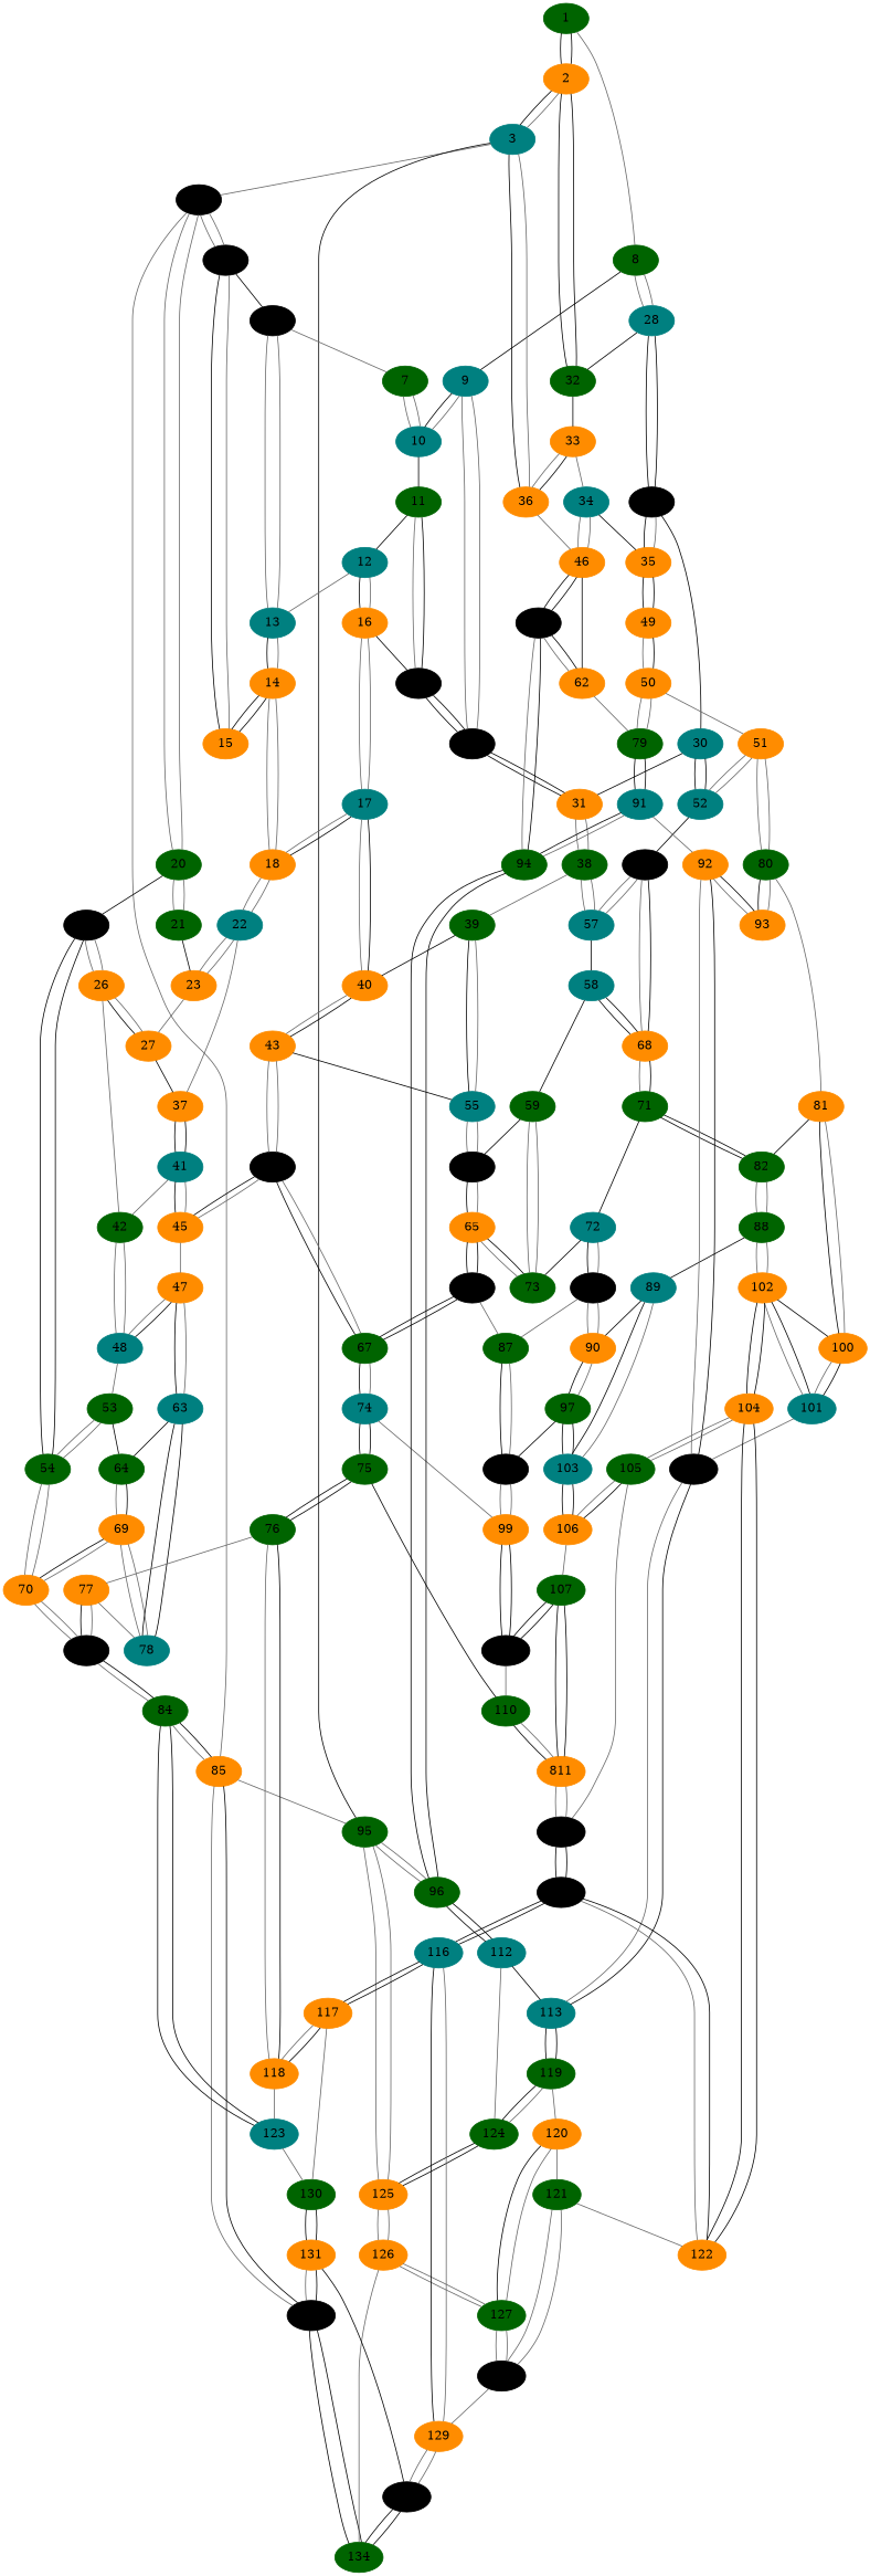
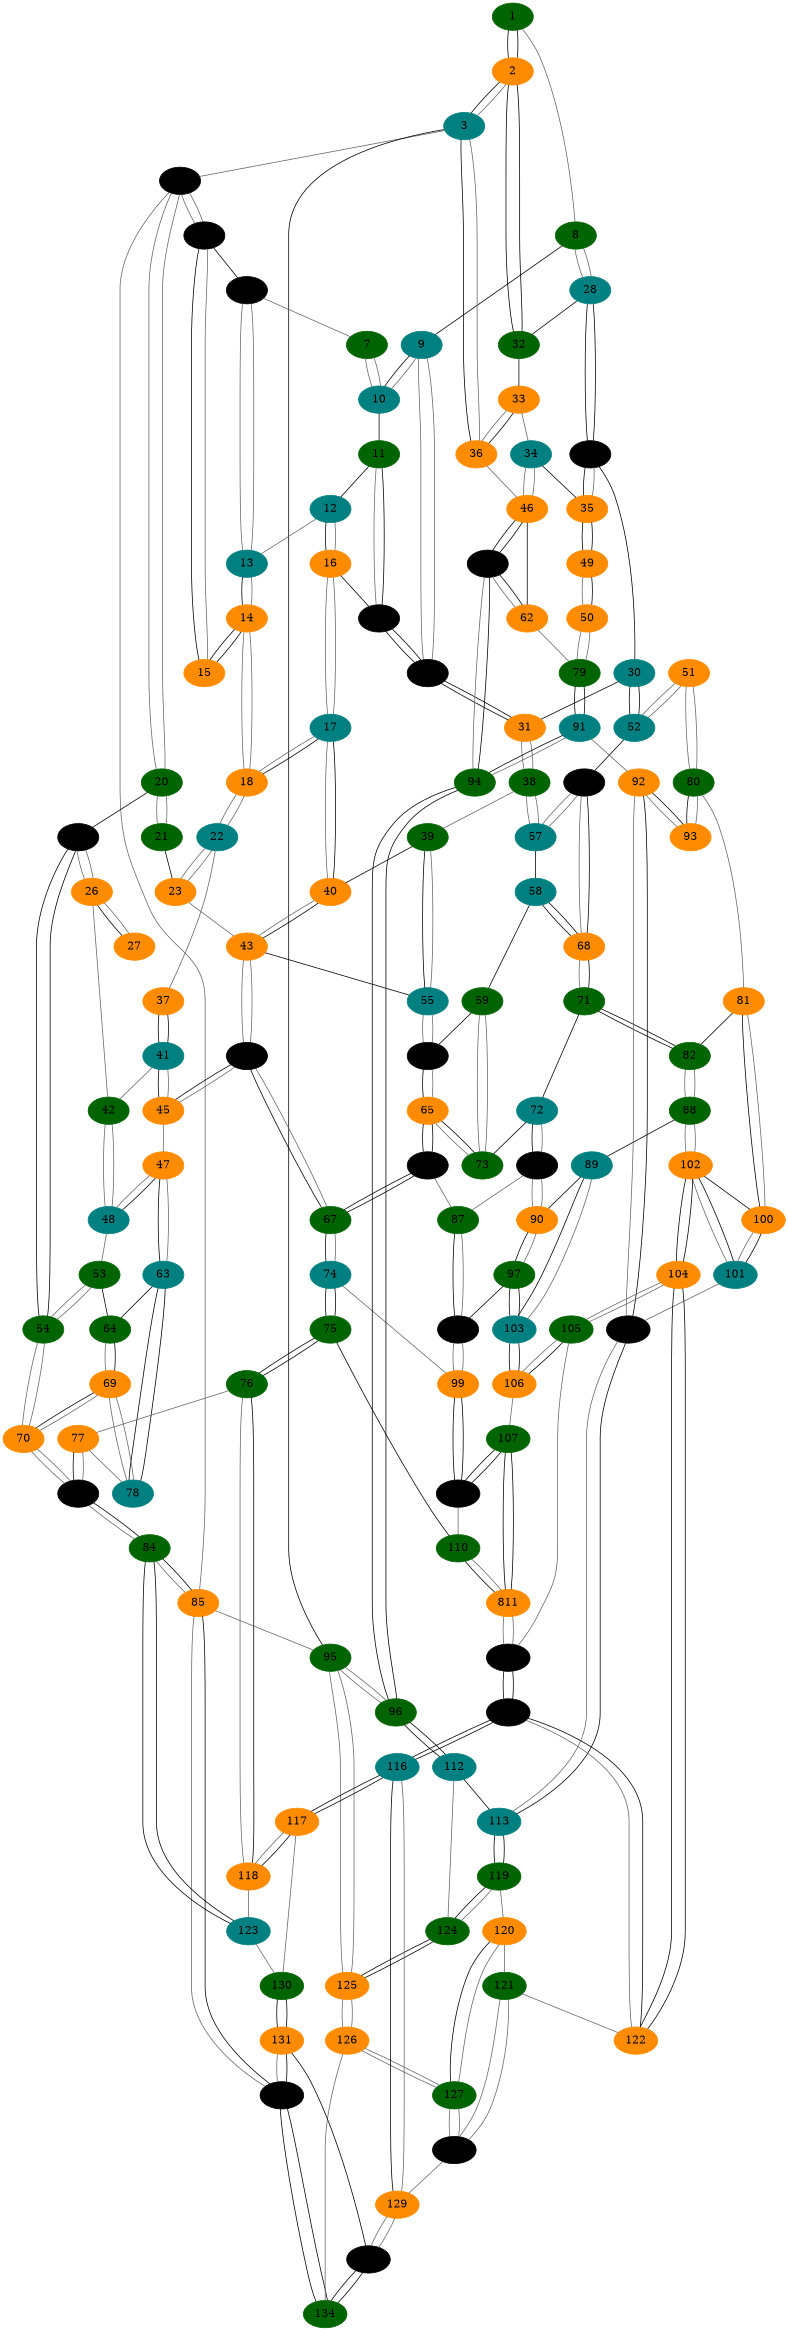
  graph {
    node [color=darkorange style=filled]
    edge [color=gray40]
    1 [color=darkgreen]
    2
    8 [color=darkgreen]
    3 [color=teal]
    32 [color=darkgreen]
    9 [color=teal]
    28 [color=teal]
    4 [color=black]
    36
    95 [color=darkgreen]
    33
    5 [color=black]
    20 [color=darkgreen]
    85
    46
    96 [color=darkgreen]
    125
    6 [color=black]
    15
    21 [color=darkgreen]
    25 [color=black]
    132 [color=black]
    7 [color=darkgreen]
    13 [color=teal]
    10 [color=teal]
    14
    11 [color=darkgreen]
    24 [color=black]
    29 [color=black]
    31
    12 [color=teal]
    19 [color=black]
    16
    17 [color=teal]
    18
    22 [color=teal]
    40
    43
    23
    37
    26
    54 [color=darkgreen]
    27
    41 [color=teal]
    38 [color=darkgreen]
    42 [color=darkgreen]
    70
    48 [color=teal]
    30 [color=teal]
    35
    52 [color=teal]
    49
    56 [color=black]
    39 [color=darkgreen]
    57 [color=teal]
    34 [color=teal]
    61 [color=black]
    62
    50
    45
    55 [color=teal]
    58 [color=teal]
    60 [color=black]
    44 [color=black]
    47
    53 [color=darkgreen]
    67 [color=darkgreen]
    74 [color=teal]
    63 [color=teal]
    94 [color=darkgreen]
    64 [color=darkgreen]
    78 [color=teal]
    51
    79 [color=darkgreen]
    80 [color=darkgreen]
    91 [color=teal]
    81
    93
    68
    69
    83 [color=black]
    65
    71 [color=darkgreen]
    59 [color=darkgreen]
    73 [color=darkgreen]
    66 [color=black]
    87 [color=darkgreen]
    98 [color=black]
    75 [color=darkgreen]
    99
    72 [color=teal]
    82 [color=darkgreen]
    84 [color=darkgreen]
    86 [color=black]
    88 [color=darkgreen]
    90
    76 [color=darkgreen]
    110 [color=darkgreen]
    108 [color=black]
    77
    118
    n102 [label=811]
    123 [color=teal]
    92
    100
    101 [color=teal]
    89 [color=teal]
    102
    130 [color=darkgreen]
    134 [color=darkgreen]
    97 [color=darkgreen]
    103 [color=teal]
    104
    106
    109 [color=black]
    113 [color=teal]
    112 [color=teal]
    126
    124 [color=darkgreen]
    105 [color=darkgreen]
    122
    107 [color=darkgreen]
    114 [color=black]
    115 [color=black]
    119 [color=darkgreen]
    120
    116 [color=teal]
    117
    129
    133 [color=black]
    131
    121 [color=darkgreen]
    127 [color=darkgreen]
    128 [color=black]
    1 -- 2 [color=black]
    1 -- 2 [color=black]
    1 -- 8
    2 -- 3 [color=black]
    2 -- 3
    2 -- 32 [color=black]
    2 -- 32 [color=black]
    8 -- 9 [color=black]
    8 -- 28
    8 -- 28
    3 -- 4
    3 -- 36 [color=black]
    3 -- 36
    3 -- 95 [color=black]
    32 -- 33 [color=black]
    9 -- 10 [color=black]
    9 -- 10
    9 -- 24
    9 -- 24
    28 -- 32 [color=black]
    28 -- 29 [color=black]
    28 -- 29 [color=black]
    4 -- 5
    4 -- 5
    4 -- 20
    4 -- 20
    4 -- 85
    36 -- 46
    95 -- 96
    95 -- 96
    95 -- 125
    95 -- 125
    33 -- 36
    33 -- 36 [color=black]
    33 -- 34
    5 -- 6 [color=black]
    5 -- 15 [color=black]
    5 -- 15
    20 -- 21
    20 -- 21
    20 -- 25 [color=black]
    85 -- 95
    85 -- 132
    85 -- 132 [color=black]
    46 -- 61 [color=black]
    46 -- 61 [color=black]
    46 -- 62 [color=black]
    96 -- 112 [color=black]
    96 -- 112 [color=black]
    125 -- 126
    125 -- 126
    6 -- 7
    6 -- 13
    6 -- 13
    21 -- 23 [color=black]
    25 -- 26
    25 -- 26
    25 -- 54 [color=black]
    25 -- 54 [color=black]
    132 -- 134 [color=black]
    132 -- 134 [color=black]
    7 -- 10
    7 -- 10
    13 -- 14 [color=black]
    13 -- 14
    10 -- 11 [color=black]
    14 -- 15 [color=black]
    14 -- 15 [color=black]
    14 -- 18
    14 -- 18
    11 -- 12 [color=black]
    11 -- 19
    11 -- 19 [color=black]
    24 -- 31 [color=black]
    24 -- 31 [color=black]
    29 -- 30 [color=black]
    29 -- 35 [color=black]
    29 -- 35
    31 -- 38
    31 -- 38
    12 -- 13
    12 -- 16 [color=black]
    12 -- 16
    19 -- 24 [color=black]
    19 -- 24 [color=black]
    16 -- 19 [color=black]
    16 -- 17
    16 -- 17
    17 -- 18
    17 -- 18 [color=black]
    17 -- 40
    17 -- 40 [color=black]
    18 -- 22
    18 -- 22
    22 -- 23
    22 -- 23
    22 -- 37
    40 -- 43
    40 -- 43 [color=black]
    43 -- 55 [color=black]
    43 -- 44
    43 -- 44
-   23 -- 27
+   23 -- 43
    37 -- 41 [color=black]
    37 -- 41 [color=black]
    26 -- 27 [color=black]
    26 -- 27
    26 -- 42
    54 -- 70
    54 -- 70
-   27 -- 37 [color=black]
    41 -- 42
    41 -- 45 [color=black]
    41 -- 45
    38 -- 39
    38 -- 57
    38 -- 57
    42 -- 48
    42 -- 48
    70 -- 83
    70 -- 83
    48 -- 53
    30 -- 31 [color=black]
    30 -- 52 [color=black]
    30 -- 52 [color=black]
    35 -- 49 [color=black]
    35 -- 49 [color=black]
    52 -- 56 [color=black]
    49 -- 50
    49 -- 50 [color=black]
    56 -- 57
    56 -- 57
    56 -- 68
    56 -- 68 [color=black]
    39 -- 40 [color=black]
    39 -- 55 [color=black]
    39 -- 55
    57 -- 58 [color=black]
    34 -- 46
    34 -- 46
    34 -- 35 [color=black]
    61 -- 62
    61 -- 62 [color=black]
    61 -- 94
    61 -- 94 [color=black]
    62 -- 79
-   50 -- 51
    50 -- 79
    50 -- 79
    45 -- 47
    55 -- 60
    55 -- 60
    58 -- 68 [color=black]
    58 -- 68 [color=black]
    58 -- 59 [color=black]
    60 -- 65 [color=black]
    60 -- 65
    44 -- 45 [color=black]
    44 -- 45
    44 -- 67 [color=black]
    44 -- 67
    47 -- 48
    47 -- 48 [color=black]
    47 -- 63 [color=black]
    47 -- 63
    53 -- 54
    53 -- 54
    53 -- 64 [color=black]
    67 -- 74 [color=black]
    67 -- 74
    74 -- 75 [color=black]
    74 -- 75 [color=black]
    74 -- 99
    63 -- 64 [color=black]
    63 -- 78 [color=black]
    63 -- 78 [color=black]
    94 -- 96 [color=black]
    94 -- 96 [color=black]
    64 -- 69
    64 -- 69 [color=black]
    51 -- 52
    51 -- 52
    51 -- 80
    51 -- 80
    79 -- 91 [color=black]
    79 -- 91 [color=black]
    80 -- 81
    80 -- 93 [color=black]
    80 -- 93
    91 -- 94 [color=black]
    91 -- 94
    91 -- 92
    81 -- 82 [color=black]
    81 -- 100 [color=black]
    81 -- 100
    68 -- 71
    68 -- 71 [color=black]
    69 -- 70 [color=black]
    69 -- 70
    69 -- 78
    69 -- 78
    83 -- 84
    83 -- 84 [color=black]
    65 -- 73
    65 -- 73 [color=black]
    65 -- 66 [color=black]
    65 -- 66 [color=black]
    71 -- 72 [color=black]
    71 -- 82 [color=black]
    71 -- 82 [color=black]
    59 -- 60 [color=black]
    59 -- 73
    59 -- 73
    66 -- 67 [color=black]
    66 -- 67 [color=black]
    66 -- 87
    87 -- 98 [color=black]
    87 -- 98
    98 -- 99
    98 -- 99
    75 -- 76 [color=black]
    75 -- 76 [color=black]
    75 -- 110 [color=black]
    99 -- 108 [color=black]
    99 -- 108 [color=black]
    72 -- 73 [color=black]
    72 -- 86 [color=black]
    72 -- 86
    82 -- 88
    82 -- 88
    84 -- 85
    84 -- 85 [color=black]
    84 -- 123 [color=black]
    84 -- 123 [color=black]
    86 -- 87
    86 -- 90
    86 -- 90
    88 -- 89 [color=black]
    88 -- 102
    88 -- 102
    90 -- 97 [color=black]
    90 -- 97
    76 -- 77
    76 -- 118
    76 -- 118 [color=black]
    110 -- n102 [color=black]
    110 -- n102
    108 -- 110
    77 -- 78
    77 -- 83 [color=black]
    77 -- 83
    118 -- 123
    n102 -- 114
    n102 -- 114
    123 -- 130
    92 -- 93
    92 -- 93 [color=black]
    92 -- 109
    92 -- 109 [color=black]
    100 -- 101
    100 -- 101 [color=black]
    101 -- 102
    101 -- 102 [color=black]
    101 -- 109
    89 -- 90 [color=black]
    89 -- 103 [color=black]
    89 -- 103
    102 -- 100 [color=black]
    102 -- 104 [color=black]
    102 -- 104 [color=black]
    130 -- 131 [color=black]
    130 -- 131 [color=black]
    97 -- 98 [color=black]
    97 -- 103 [color=black]
    97 -- 103 [color=black]
    103 -- 106 [color=black]
    103 -- 106 [color=black]
    104 -- 105
    104 -- 105
    104 -- 122 [color=black]
    104 -- 122 [color=black]
    106 -- 107
    109 -- 113
    109 -- 113 [color=black]
    113 -- 119 [color=black]
    113 -- 119 [color=black]
    112 -- 113 [color=black]
    112 -- 124
    126 -- 134
    126 -- 127
    126 -- 127
    124 -- 125 [color=black]
    124 -- 125 [color=black]
    105 -- 106
    105 -- 106 [color=black]
    105 -- 114
    107 -- 108 [color=black]
    107 -- 108 [color=black]
    107 -- n102 [color=black]
    107 -- n102 [color=black]
    114 -- 115 [color=black]
    114 -- 115 [color=black]
    115 -- 122
    115 -- 122 [color=black]
    115 -- 116 [color=black]
    115 -- 116 [color=black]
    119 -- 124 [color=black]
    119 -- 124
    119 -- 120
    120 -- 121
    120 -- 127 [color=black]
    120 -- 127
    116 -- 117 [color=black]
    116 -- 117 [color=black]
    116 -- 129 [color=black]
    116 -- 129
    117 -- 118
    117 -- 118 [color=black]
    117 -- 130
    129 -- 133
    129 -- 133
    133 -- 134 [color=black]
    133 -- 134 [color=black]
    131 -- 132
    131 -- 132 [color=black]
    131 -- 133 [color=black]
    121 -- 122
    121 -- 128
    121 -- 128
    127 -- 128
    127 -- 128
    128 -- 129
  }
